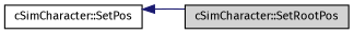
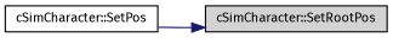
  digraph {
    rankdir=RL
    fontname="Fira Sans"
    node [color=black fontname="Fira Sans" fontsize=10 shape=record style=filled]
    n1 [fillcolor=lightgrey fontcolor=black height=0.2 label="cSimCharacter::SetRootPos" width=0.4]
    n2 [fillcolor=white height=0.2 label="cSimCharacter::SetPos" width=0.4]
-   n2 -> n1 [color=midnightblue dir=back fontname="Fira Sans" fontsize=10 labelfontname=Helvetica labelfontsize=10 style=solid]
+   n1 -> n2 [color=midnightblue dir=back fontname="Fira Sans" fontsize=10 labelfontname=Helvetica labelfontsize=10 style=solid]
  }
